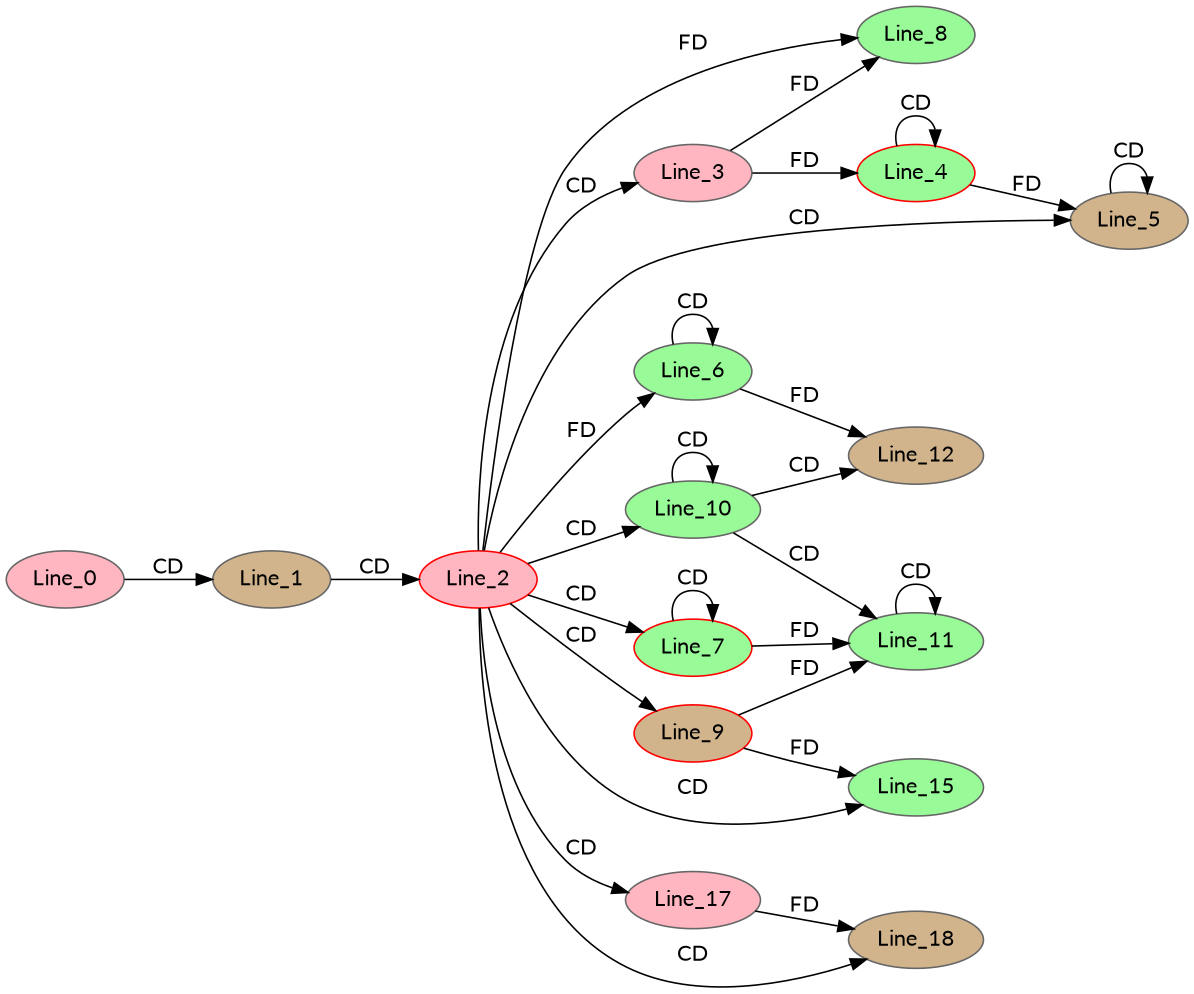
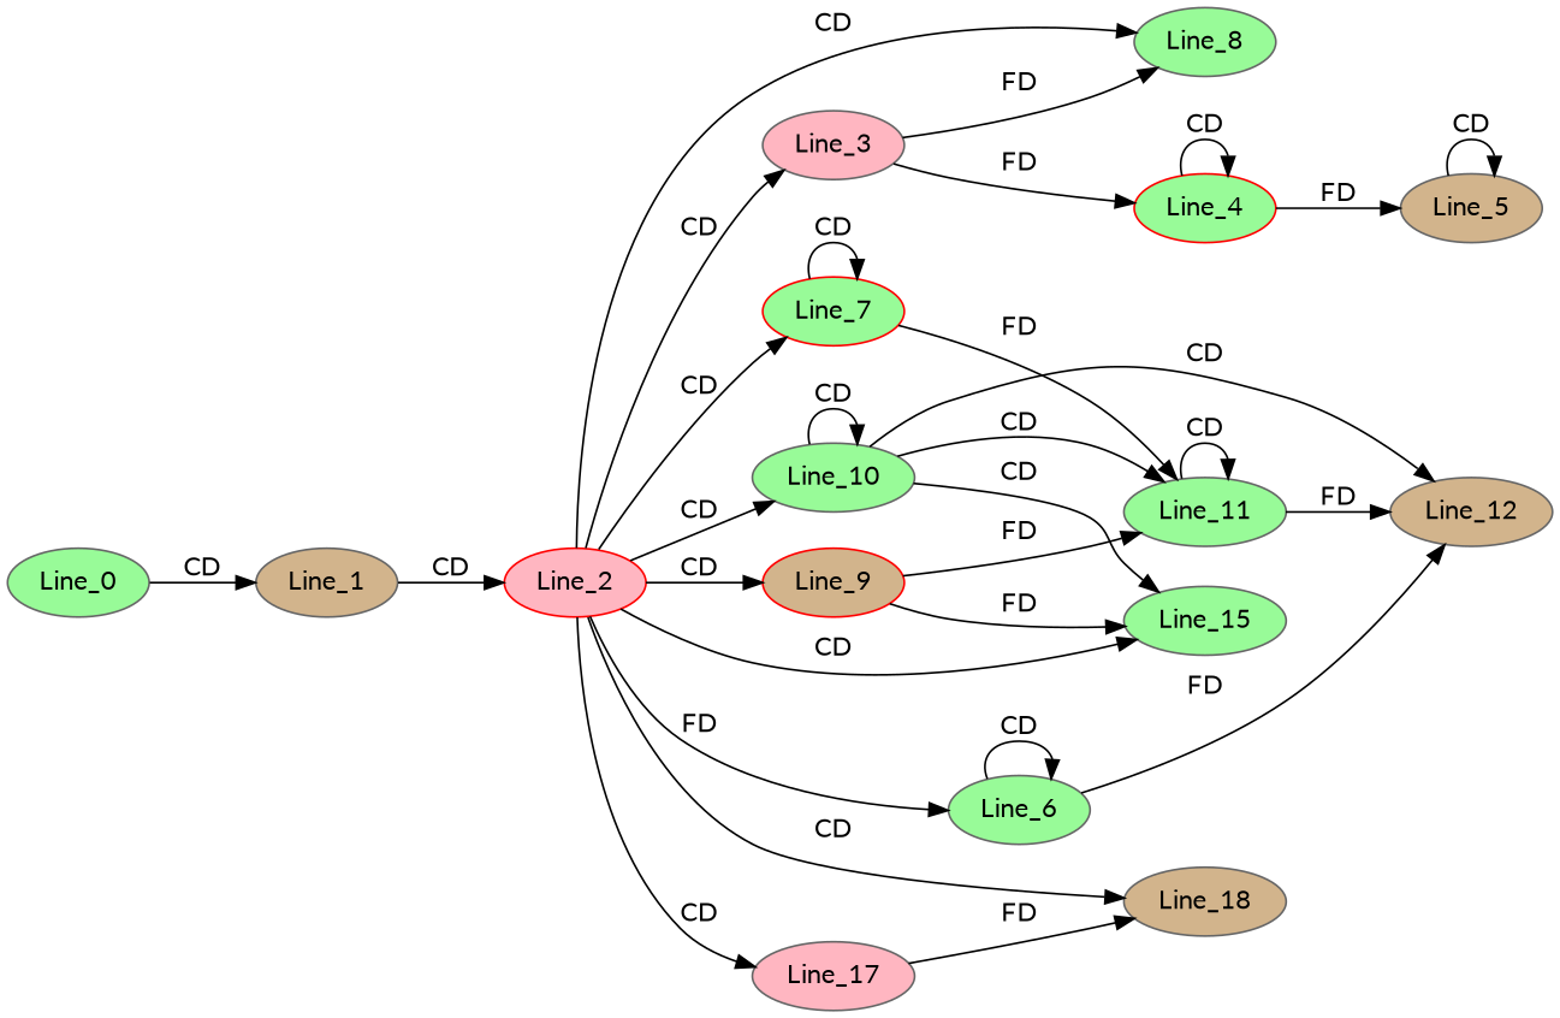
  digraph {
    fontname=Lato
    rankdir=LR
    node [color=gray40 fillcolor=palegreen fontname=Lato style=filled]
    edge [fontname=Lato]
    Line_1 [fillcolor=tan]
-   Line_0 [fillcolor=lightpink]
+   Line_0
    Line_2 [color=red fillcolor=lightpink]
    Line_3 [fillcolor=lightpink]
    Line_5 [fillcolor=tan]
    Line_6
    Line_7 [color=red]
    Line_8
    Line_9 [color=red fillcolor=tan]
    Line_10
    Line_17 [fillcolor=lightpink]
    Line_18 [fillcolor=tan]
    Line_15
    Line_4 [color=red]
    Line_12 [fillcolor=tan]
    Line_11
    Line_1 -> Line_2 [label=CD]
    Line_0 -> Line_1 [label=CD]
    Line_2 -> Line_3 [label=CD]
-   Line_2 -> Line_5 [label=CD]
    Line_2 -> Line_6 [label=FD]
    Line_2 -> Line_7 [label=CD]
-   Line_2 -> Line_8 [label=FD]
+   Line_2 -> Line_8 [label=CD]
    Line_2 -> Line_9 [label=CD]
    Line_2 -> Line_10 [label=CD]
    Line_2 -> Line_17 [label=CD]
    Line_2 -> Line_18 [label=CD]
    Line_2 -> Line_15 [label=CD]
    Line_3 -> Line_8 [label=FD]
    Line_3 -> Line_4 [label=FD]
    Line_5 -> Line_5 [label=CD]
    Line_6 -> Line_6 [label=CD]
    Line_6 -> Line_12 [label=FD]
    Line_7 -> Line_7 [label=CD]
    Line_7 -> Line_11 [label=FD]
    Line_9 -> Line_15 [label=FD]
    Line_9 -> Line_11 [label=FD]
    Line_10 -> Line_10 [label=CD]
+   Line_10 -> Line_15 [label=CD]
    Line_10 -> Line_12 [label=CD]
    Line_10 -> Line_11 [label=CD]
    Line_17 -> Line_18 [label=FD]
    Line_4 -> Line_5 [label=FD]
    Line_4 -> Line_4 [label=CD]
+   Line_11 -> Line_12 [label=FD]
    Line_11 -> Line_11 [label=CD]
  }
